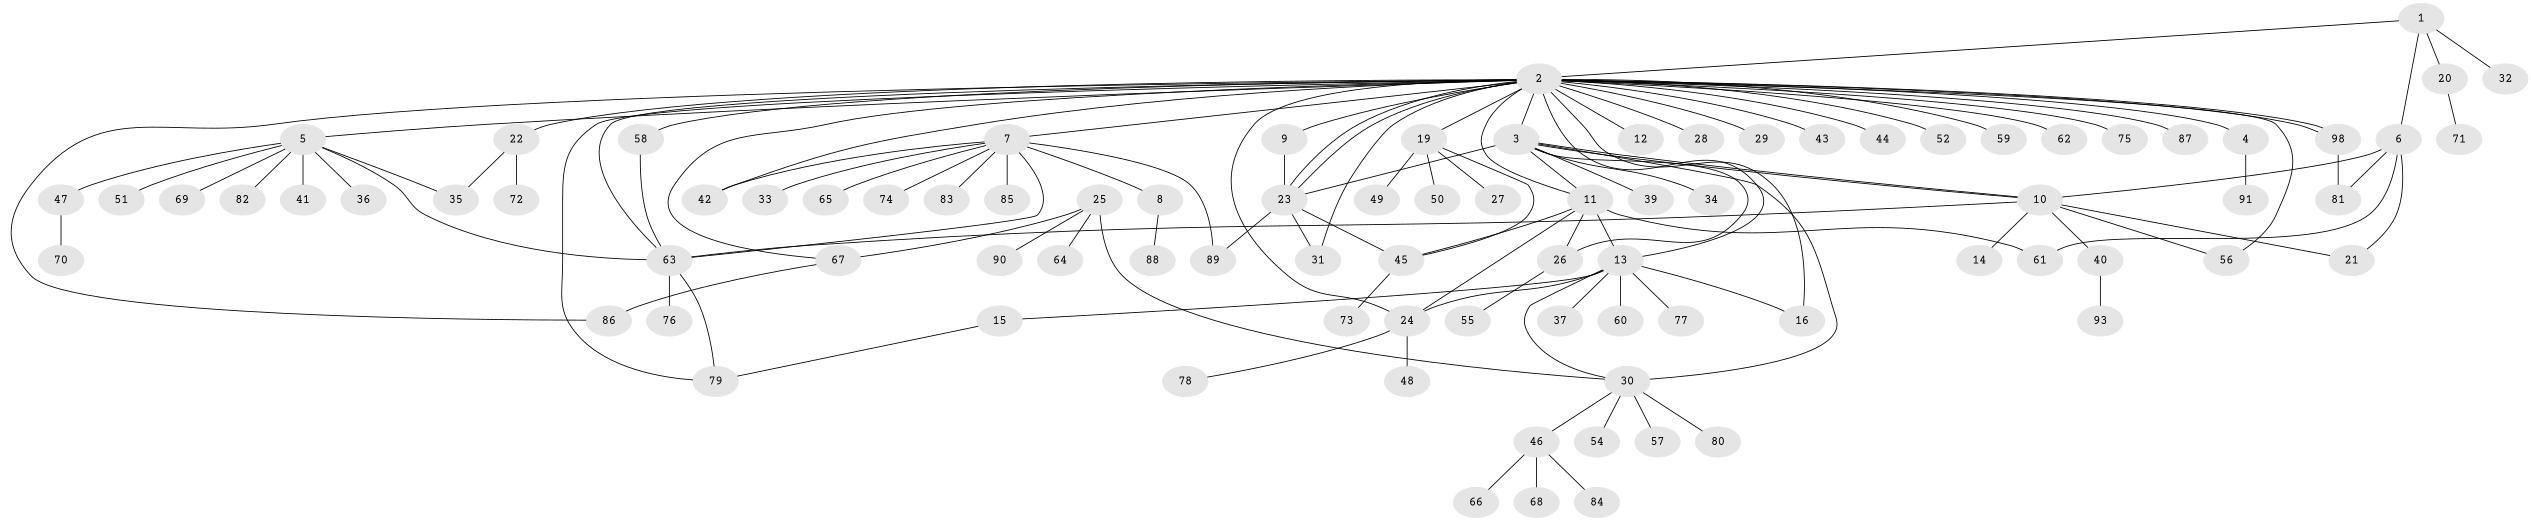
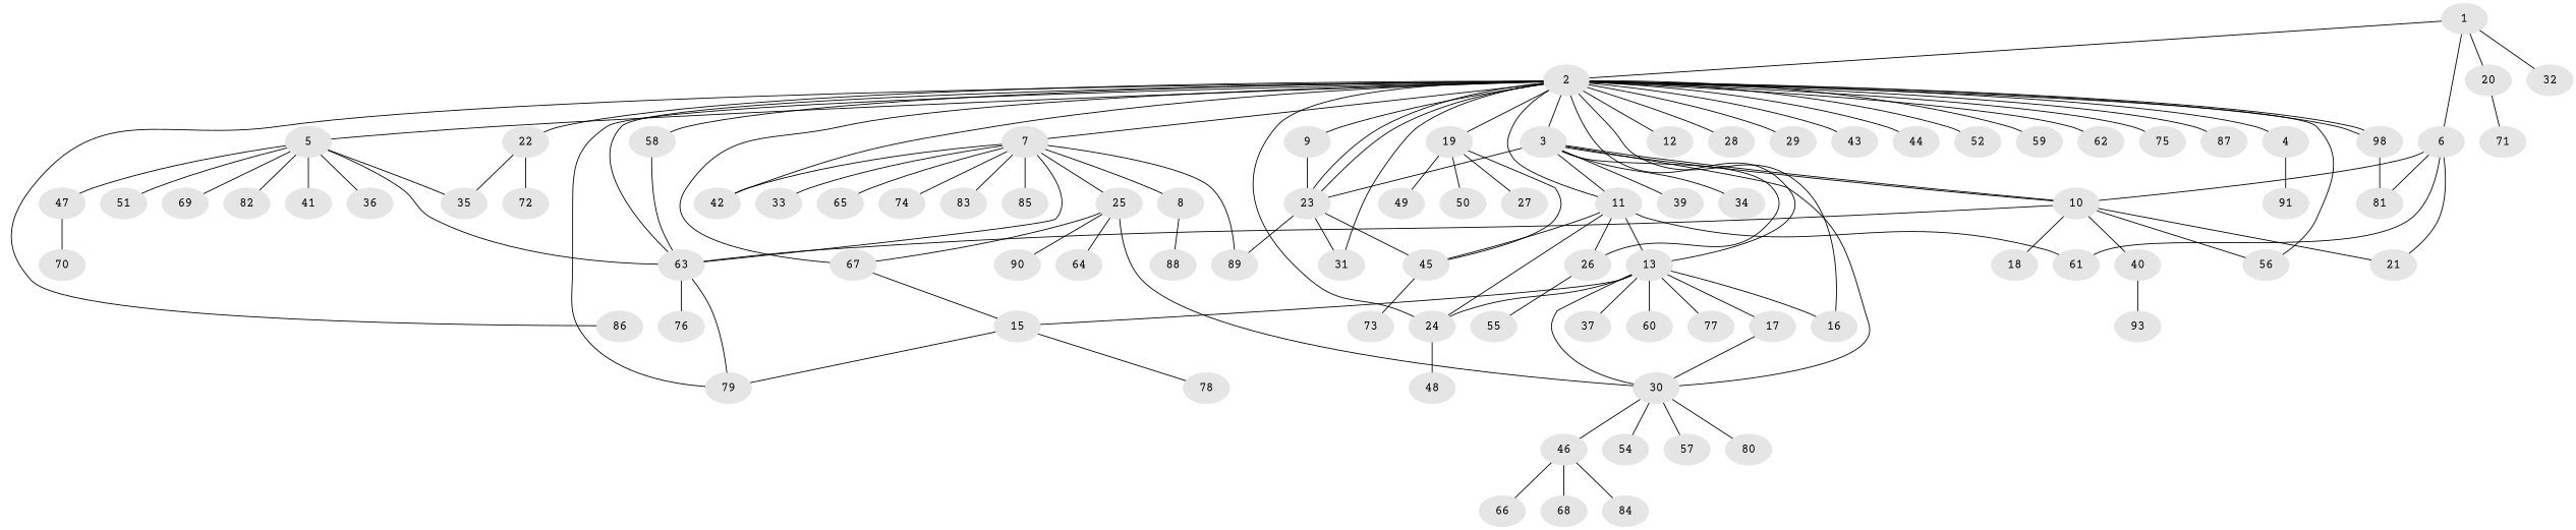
  graph {
    fontname="Courier Prime"
    node [color=gray90 fontname="Courier Prime" style=filled]
    edge [fontname="Courier Prime"]
    1
    2
    6
    20
    32
    3
    4
    5
    7
    9
    11
    12
    13
    16
    19
    22
    23
    24
    28
    29
    31
    n22 [label=98]
    42
    43
    44
    52
    56
    58
    59
    62
    63
    67
    75
    79
    86
    87
    10
    21
    61
    81
    71
    26
    30
    34
    39
    91
    41
    35
    36
    47
    51
    69
    82
    8
    25
    33
    65
    74
    83
    85
    89
    45
    15
+   17
    37
    60
    77
    27
    49
    50
    72
    48
    76
-   14
+   14 [label=18]
    40
    55
    46
    54
    57
    80
    70
    88
    64
    90
    n85 [label=93]
    73
    78
    66
    68
    84
    1 -- 2
    1 -- 6
    1 -- 20
    1 -- 32
    2 -- 3
    2 -- 4
    2 -- 5
    2 -- 7
    2 -- 9
    2 -- 11
    2 -- 12
    2 -- 13
    2 -- 16
    2 -- 19
    2 -- 22
    2 -- 23
    2 -- 23
    2 -- 24
    2 -- 28
    2 -- 29
    2 -- 31
    2 -- n22
    2 -- n22
    2 -- 42
    2 -- 43
    2 -- 44
    2 -- 52
    2 -- 56
    2 -- 58
    2 -- 59
    2 -- 62
    2 -- 63
    2 -- 67
    2 -- 75
    2 -- 79
    2 -- 86
    2 -- 87
    6 -- 10
    6 -- 21
    6 -- 61
    6 -- 81
    20 -- 71
    3 -- 11
    3 -- 23
    3 -- 10
    3 -- 10
    3 -- 26
    3 -- 30
    3 -- 34
    3 -- 39
    4 -- 91
    5 -- 63
    5 -- 41
    5 -- 35
    5 -- 36
    5 -- 47
    5 -- 51
    5 -- 69
    5 -- 82
    7 -- 42
    7 -- 63
    7 -- 8
+   7 -- 25
    7 -- 33
    7 -- 65
    7 -- 74
    7 -- 83
    7 -- 85
    7 -- 89
    9 -- 23
    11 -- 13
    11 -- 24
    11 -- 61
    11 -- 26
    11 -- 45
    13 -- 16
    13 -- 24
    13 -- 30
    13 -- 15
+   13 -- 17
    13 -- 37
    13 -- 60
    13 -- 77
    19 -- 45
    19 -- 27
    19 -- 49
    19 -- 50
    22 -- 35
    22 -- 72
    23 -- 31
    23 -- 89
    23 -- 45
    24 -- 48
    n22 -- 81
    58 -- 63
    63 -- 79
    63 -- 76
-   67 -- 86
+   67 -- 15
    10 -- 56
    10 -- 63
    10 -- 21
    10 -- 14
    10 -- 40
    26 -- 55
    30 -- 46
    30 -- 54
    30 -- 57
    30 -- 80
    47 -- 70
    8 -- 88
    25 -- 67
    25 -- 30
    25 -- 64
    25 -- 90
    45 -- 73
    15 -- 79
-   24 -- 78
+   15 -- 78
+   17 -- 30
    40 -- n85
    46 -- 66
    46 -- 68
    46 -- 84
  }
